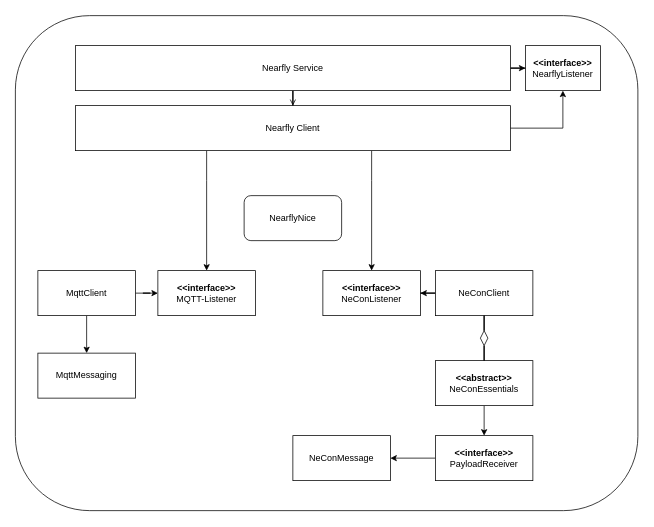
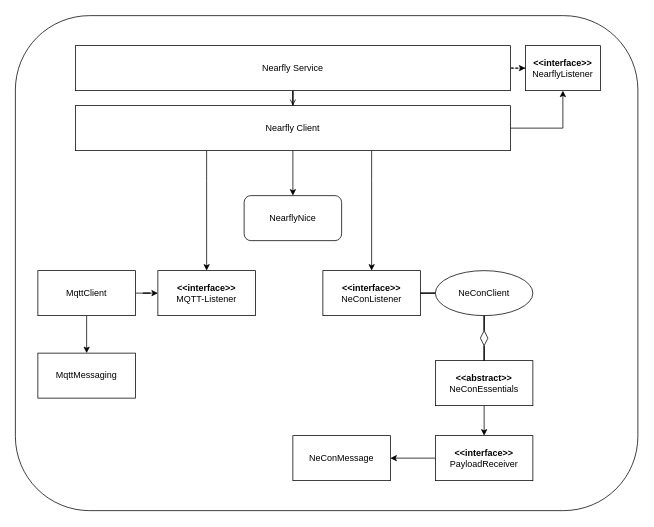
  <mxCell id="0" />
  <mxCell id="1" parent="0" />
  <mxCell id="2" value="" style="rounded=1;whiteSpace=wrap;html=1;" parent="1" vertex="1"><mxGeometry x="20" y="20" width="830" height="660" as="geometry" /></mxCell>
  <mxCell id="3" style="edgeStyle=orthogonalEdgeStyle;rounded=0;orthogonalLoop=1;jettySize=auto;html=1;exitX=0.5;exitY=1;exitDx=0;exitDy=0;" parent="1" source="15" target="15" edge="1"><mxGeometry relative="1" as="geometry"><Array as="points" /></mxGeometry></mxCell>
  <mxCell id="4" style="edgeStyle=orthogonalEdgeStyle;rounded=0;orthogonalLoop=1;jettySize=auto;html=1;" parent="1" source="8" target="18" edge="1"><mxGeometry relative="1" as="geometry" /></mxCell>
+ <mxCell id="5" style="edgeStyle=orthogonalEdgeStyle;rounded=0;orthogonalLoop=1;jettySize=auto;html=1;" parent="1" source="8" target="25" edge="1"><mxGeometry relative="1" as="geometry" /></mxCell>
  <mxCell id="6" style="edgeStyle=orthogonalEdgeStyle;rounded=0;orthogonalLoop=1;jettySize=auto;html=1;" edge="1" parent="1" source="8" target="9"><mxGeometry relative="1" as="geometry"><Array as="points"><mxPoint x="275" y="240" /><mxPoint x="275" y="240" /></Array></mxGeometry></mxCell>
  <mxCell id="7" style="edgeStyle=orthogonalEdgeStyle;rounded=0;orthogonalLoop=1;jettySize=auto;html=1;" edge="1" parent="1" source="8" target="13"><mxGeometry relative="1" as="geometry"><Array as="points"><mxPoint x="495" y="240" /><mxPoint x="495" y="240" /></Array></mxGeometry></mxCell>
  <mxCell id="8" value="Nearfly Client" style="rounded=0;whiteSpace=wrap;html=1;" parent="1" vertex="1"><mxGeometry x="100" y="140" width="580" height="60" as="geometry" /></mxCell>
  <mxCell id="9" value="&lt;b&gt;&amp;lt;&amp;lt;interface&amp;gt;&amp;gt;&lt;/b&gt;&lt;br&gt;MQTT-Listener" style="rounded=0;whiteSpace=wrap;html=1;" parent="1" vertex="1"><mxGeometry x="210" y="360" width="130" height="60" as="geometry" /></mxCell>
  <mxCell id="10" style="edgeStyle=orthogonalEdgeStyle;rounded=0;orthogonalLoop=1;jettySize=auto;html=1;" parent="1" source="12" target="9" edge="1"><mxGeometry relative="1" as="geometry" /></mxCell>
  <mxCell id="11" style="edgeStyle=orthogonalEdgeStyle;rounded=0;orthogonalLoop=1;jettySize=auto;html=1;" edge="1" parent="1" source="12" target="29"><mxGeometry relative="1" as="geometry" /></mxCell>
  <mxCell id="12" value="MqttClient" style="rounded=0;whiteSpace=wrap;html=1;" parent="1" vertex="1"><mxGeometry x="50" y="360" width="130" height="60" as="geometry" /></mxCell>
  <mxCell id="13" value="&lt;b&gt;&amp;lt;&amp;lt;interface&amp;gt;&amp;gt;&lt;/b&gt;&lt;br&gt;NeConListener" style="rounded=0;whiteSpace=wrap;html=1;" parent="1" vertex="1"><mxGeometry x="430" y="360" width="130" height="60" as="geometry" /></mxCell>
- <mxCell id="14" style="edgeStyle=orthogonalEdgeStyle;rounded=0;orthogonalLoop=1;jettySize=auto;html=1;" parent="1" source="15" target="13" edge="1"><mxGeometry relative="1" as="geometry" /></mxCell>
- <mxCell id="15" value="NeConClient" style="rounded=0;whiteSpace=wrap;html=1;" parent="1" vertex="1"><mxGeometry x="580" y="360" width="130" height="60" as="geometry" /></mxCell>
+ <mxCell id="14" style="edgeStyle=orthogonalEdgeStyle;rounded=0;orthogonalLoop=1;jettySize=auto;html=1;endArrow=none;" parent="1" source="15" target="13" edge="1"><mxGeometry relative="1" as="geometry" /></mxCell>
+ <mxCell id="15" value="NeConClient" style="ellipse;whiteSpace=wrap;html=1;" parent="1" vertex="1"><mxGeometry x="580" y="360" width="130" height="60" as="geometry" /></mxCell>
  <mxCell id="16" style="edgeStyle=orthogonalEdgeStyle;rounded=0;orthogonalLoop=1;jettySize=auto;html=1;" parent="1" source="17" target="20" edge="1"><mxGeometry relative="1" as="geometry" /></mxCell>
  <mxCell id="17" value="&lt;b&gt;&amp;lt;&amp;lt;abstract&amp;gt;&amp;gt;&lt;/b&gt;&lt;br&gt;NeConEssentials" style="rounded=0;whiteSpace=wrap;html=1;" parent="1" vertex="1"><mxGeometry x="580" y="480" width="130" height="60" as="geometry" /></mxCell>
  <mxCell id="18" value="&lt;b&gt;&amp;lt;&amp;lt;interface&amp;gt;&amp;gt;&lt;br&gt;&lt;/b&gt;NearflyListener" style="rounded=0;whiteSpace=wrap;html=1;" parent="1" vertex="1"><mxGeometry x="700" y="60" width="100" height="60" as="geometry" /></mxCell>
  <mxCell id="19" style="edgeStyle=orthogonalEdgeStyle;rounded=0;orthogonalLoop=1;jettySize=auto;html=1;" parent="1" source="20" target="21" edge="1"><mxGeometry relative="1" as="geometry" /></mxCell>
  <mxCell id="20" value="&lt;b&gt;&amp;lt;&amp;lt;interface&amp;gt;&amp;gt;&lt;/b&gt;&lt;br&gt;PayloadReceiver" style="rounded=0;whiteSpace=wrap;html=1;" parent="1" vertex="1"><mxGeometry x="580" y="580" width="130" height="60" as="geometry" /></mxCell>
  <mxCell id="21" value="NeConMessage" style="rounded=0;whiteSpace=wrap;html=1;" parent="1" vertex="1"><mxGeometry x="390" y="580" width="130" height="60" as="geometry" /></mxCell>
  <mxCell id="22" style="edgeStyle=orthogonalEdgeStyle;rounded=0;orthogonalLoop=1;jettySize=auto;html=1;endArrow=none;endFill=0;" edge="1" parent="1" source="24" target="17"><mxGeometry relative="1" as="geometry" /></mxCell>
  <mxCell id="23" style="edgeStyle=orthogonalEdgeStyle;rounded=0;orthogonalLoop=1;jettySize=auto;html=1;entryX=0.5;entryY=1;entryDx=0;entryDy=0;endArrow=none;endFill=0;" edge="1" parent="1" source="24" target="15"><mxGeometry relative="1" as="geometry" /></mxCell>
  <mxCell id="24" value="" style="rhombus;whiteSpace=wrap;html=1;" parent="1" vertex="1"><mxGeometry x="640" y="440" width="10" height="20" as="geometry" /></mxCell>
  <mxCell id="25" value="NearflyNice" style="whiteSpace=wrap;html=1;rounded=1;" parent="1" vertex="1"><mxGeometry x="325" y="260" width="130" height="60" as="geometry" /></mxCell>
  <mxCell id="26" style="edgeStyle=orthogonalEdgeStyle;rounded=0;orthogonalLoop=1;jettySize=auto;html=1;endArrow=open;" parent="1" source="28" target="8" edge="1"><mxGeometry relative="1" as="geometry" /></mxCell>
- <mxCell id="27" style="edgeStyle=orthogonalEdgeStyle;rounded=0;orthogonalLoop=1;jettySize=auto;html=1;" parent="1" source="28" target="18" edge="1"><mxGeometry relative="1" as="geometry" /></mxCell>
+ <mxCell id="27" style="edgeStyle=orthogonalEdgeStyle;rounded=0;orthogonalLoop=1;jettySize=auto;html=1;dashed=1;" parent="1" source="28" target="18" edge="1"><mxGeometry relative="1" as="geometry" /></mxCell>
  <mxCell id="28" value="Nearfly Service" style="rounded=0;whiteSpace=wrap;html=1;" parent="1" vertex="1"><mxGeometry x="100" y="60" width="580" height="60" as="geometry" /></mxCell>
  <mxCell id="29" value="MqttMessaging" style="rounded=0;whiteSpace=wrap;html=1;" parent="1" vertex="1"><mxGeometry x="50" y="470" width="130" height="60" as="geometry" /></mxCell>
